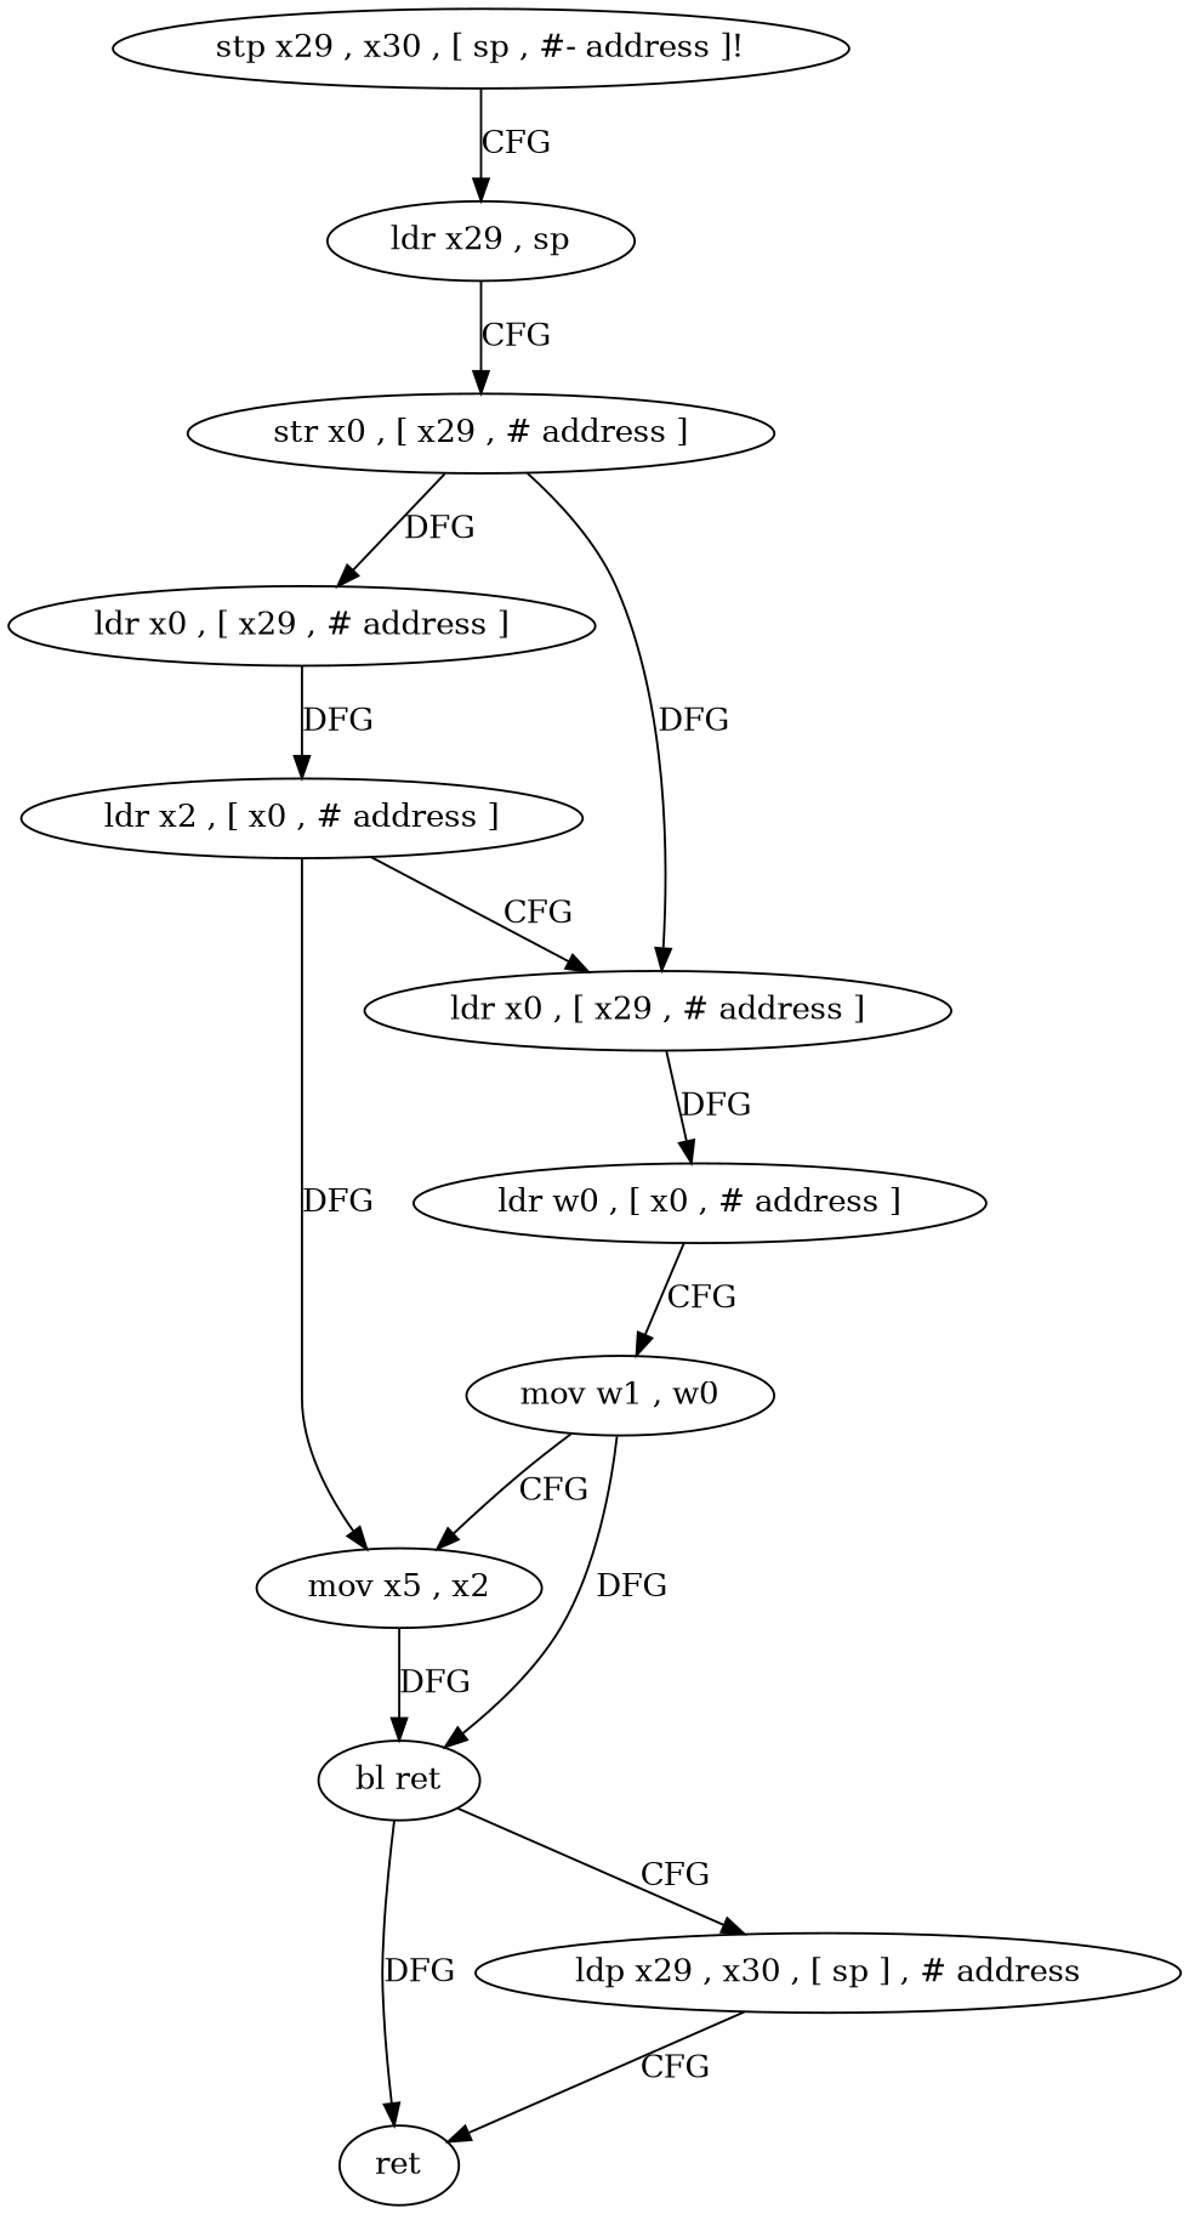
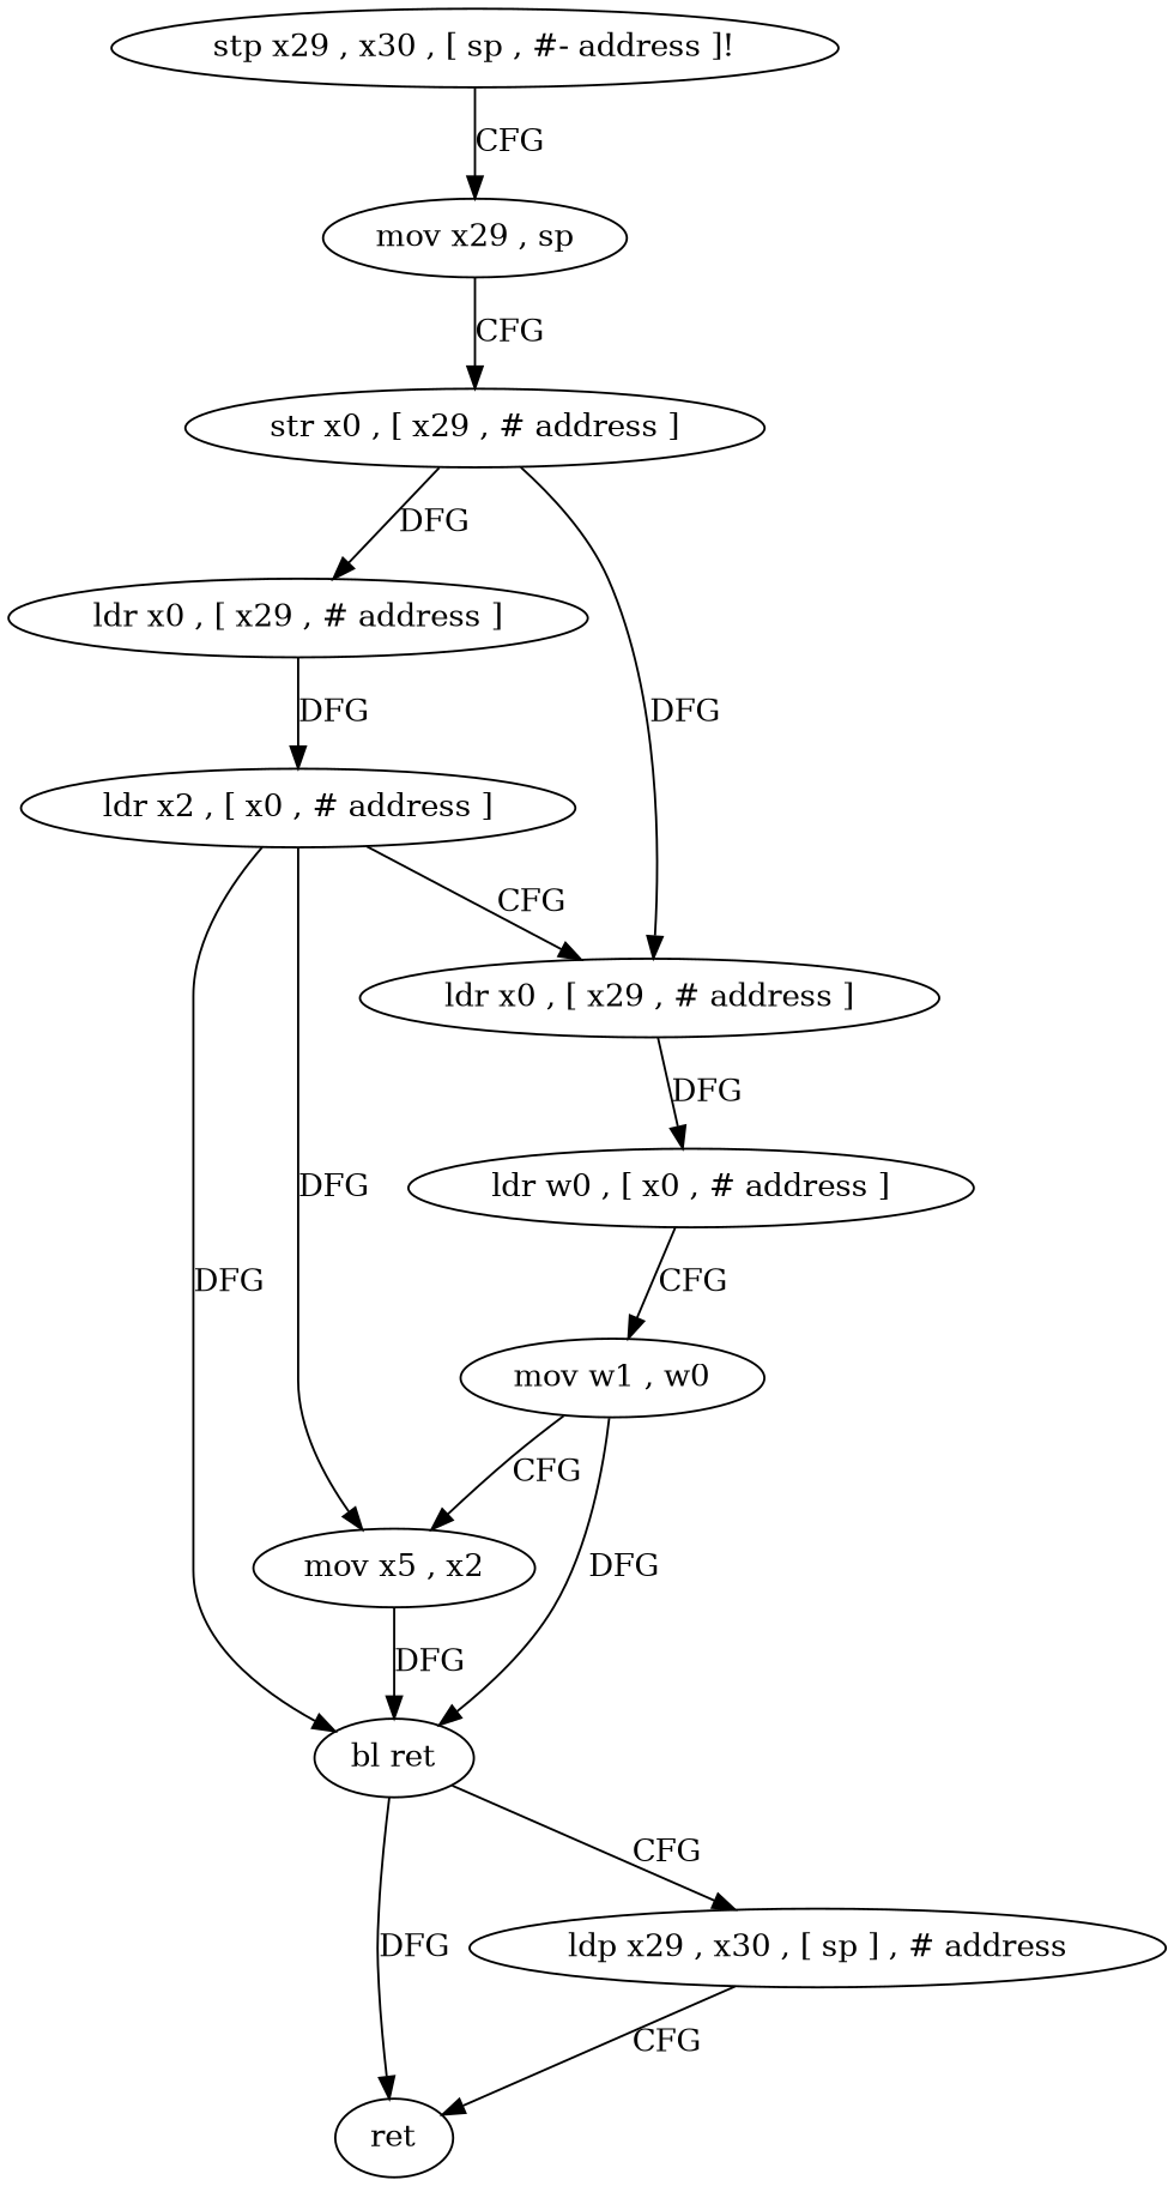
  digraph {
    n1 [label="stp x29 , x30 , [ sp , #- address ]!"]
-   n2 [label="ldr x29 , sp"]
+   n2 [label="mov x29 , sp"]
    n3 [label="str x0 , [ x29 , # address ]"]
    n4 [label="ldr x0 , [ x29 , # address ]"]
    n5 [label="ldr x0 , [ x29 , # address ]"]
    n6 [label="ldr x2 , [ x0 , # address ]"]
    n7 [label="ldr w0 , [ x0 , # address ]"]
    n8 [label="mov x5 , x2"]
    n9 [label="bl ret"]
    n10 [label="ldp x29 , x30 , [ sp ] , # address"]
    n11 [label=ret]
    n12 [label="mov w1 , w0"]
    n1 -> n2 [label=CFG]
    n2 -> n3 [label=CFG]
    n3 -> n4 [label=DFG]
    n3 -> n5 [label=DFG]
    n4 -> n6 [label=DFG]
    n5 -> n7 [label=DFG]
    n6 -> n5 [label=CFG]
    n6 -> n8 [label=DFG]
+   n6 -> n9 [label=DFG]
    n7 -> n12 [label=CFG]
    n8 -> n9 [label=DFG]
    n9 -> n10 [label=CFG]
    n9 -> n11 [label=DFG]
    n10 -> n11 [label=CFG]
    n12 -> n8 [label=CFG]
    n12 -> n9 [label=DFG]
  }
